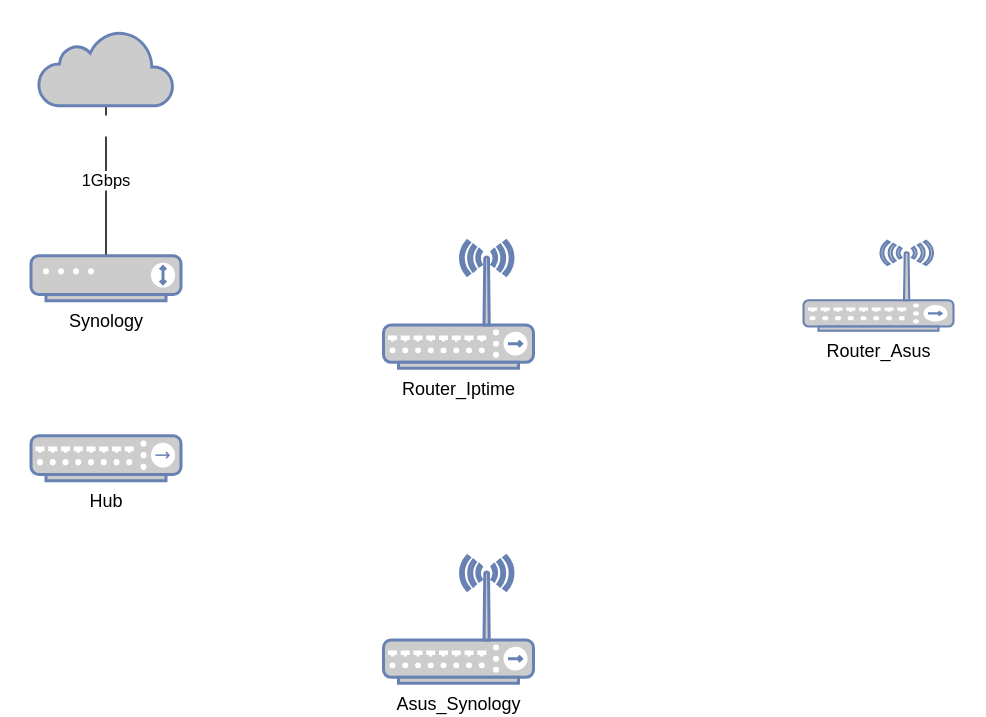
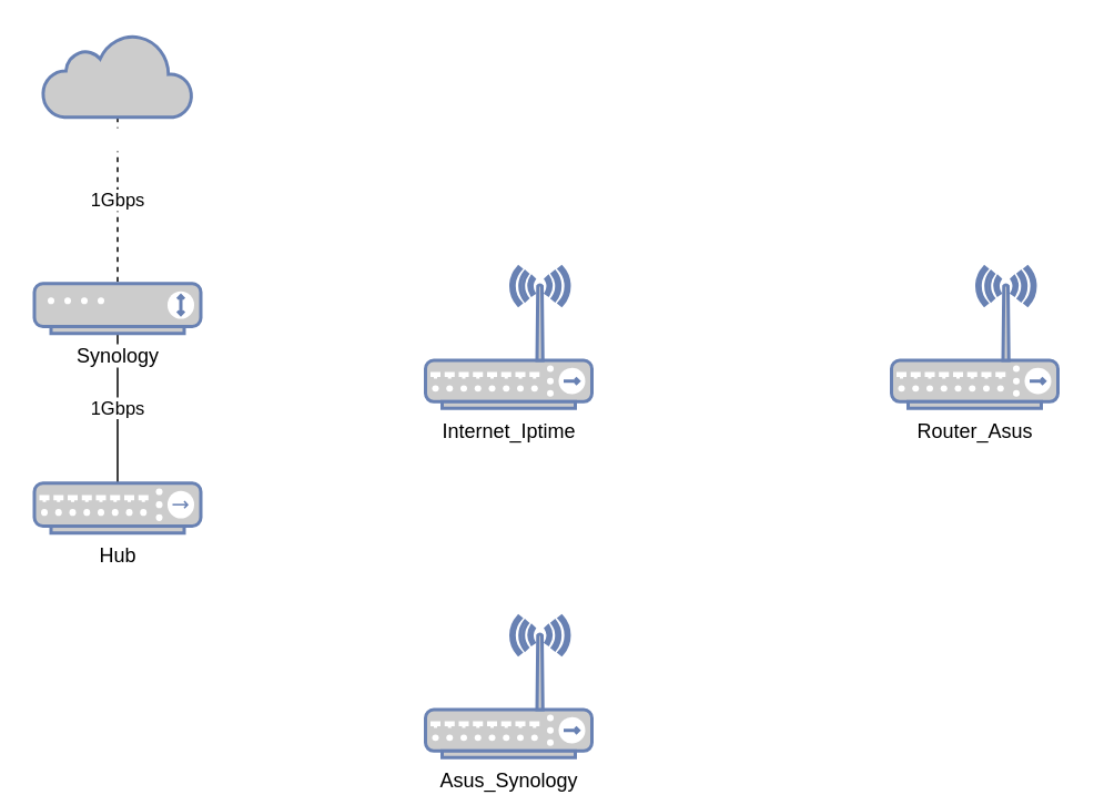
  <mxCell id="0" />
  <mxCell id="1" parent="0" />
  <mxCell id="2" value="Asus_Synology" style="fontColor=default;verticalAlign=top;verticalLabelPosition=bottom;labelPosition=center;align=center;html=1;outlineConnect=0;fillColor=#CCCCCC;strokeColor=#6881B3;gradientColor=none;gradientDirection=north;strokeWidth=2;shape=mxgraph.networks.wireless_hub;labelBackgroundColor=default;" vertex="1" parent="1"><mxGeometry x="255" y="370" width="100" height="85" as="geometry" /></mxCell>
- <mxCell id="3" value="Router_Iptime" style="fontColor=default;verticalAlign=top;verticalLabelPosition=bottom;labelPosition=center;align=center;html=1;outlineConnect=0;fillColor=#CCCCCC;strokeColor=#6881B3;gradientColor=none;gradientDirection=north;strokeWidth=2;shape=mxgraph.networks.wireless_hub;labelBackgroundColor=default;" vertex="1" parent="1"><mxGeometry x="255" y="160" width="100" height="85" as="geometry" /></mxCell>
- <mxCell id="4" value="Router_Asus" style="fontColor=default;verticalAlign=top;verticalLabelPosition=bottom;labelPosition=center;align=center;html=1;outlineConnect=0;fillColor=#CCCCCC;strokeColor=#6881B3;gradientColor=none;gradientDirection=north;strokeWidth=2;shape=mxgraph.networks.wireless_hub;labelBackgroundColor=default;" vertex="1" parent="1"><mxGeometry x="535" y="160" width="100" height="60" as="geometry" /></mxCell>
- <mxCell id="6" value="1Gbps" style="endArrow=none;html=1;rounded=0;" edge="1" parent="1" source="7" target="8"><mxGeometry width="50" height="50" relative="1" as="geometry"><mxPoint x="69.5" y="80" as="sourcePoint" /><mxPoint x="69.5" y="170" as="targetPoint" /></mxGeometry></mxCell>
+ <mxCell id="3" value="Internet_Iptime" style="fontColor=default;verticalAlign=top;verticalLabelPosition=bottom;labelPosition=center;align=center;html=1;outlineConnect=0;fillColor=#CCCCCC;strokeColor=#6881B3;gradientColor=none;gradientDirection=north;strokeWidth=2;shape=mxgraph.networks.wireless_hub;labelBackgroundColor=default;" vertex="1" parent="1"><mxGeometry x="255" y="160" width="100" height="85" as="geometry" /></mxCell>
+ <mxCell id="4" value="Router_Asus" style="fontColor=default;verticalAlign=top;verticalLabelPosition=bottom;labelPosition=center;align=center;html=1;outlineConnect=0;fillColor=#CCCCCC;strokeColor=#6881B3;gradientColor=none;gradientDirection=north;strokeWidth=2;shape=mxgraph.networks.wireless_hub;labelBackgroundColor=default;" vertex="1" parent="1"><mxGeometry x="535" y="160" width="100" height="85" as="geometry" /></mxCell>
+ <mxCell id="5" value="1Gbps" style="endArrow=none;html=1;rounded=0;entryX=0.5;entryY=0;entryDx=0;entryDy=0;entryPerimeter=0;" edge="1" parent="1" source="8" target="9"><mxGeometry width="50" height="50" relative="1" as="geometry"><mxPoint x="185" y="225" as="sourcePoint" /><mxPoint x="185" y="325" as="targetPoint" /></mxGeometry></mxCell>
+ <mxCell id="6" value="1Gbps" style="endArrow=none;html=1;rounded=0;dashed=1;" edge="1" parent="1" source="7" target="8"><mxGeometry width="50" height="50" relative="1" as="geometry"><mxPoint x="69.5" y="80" as="sourcePoint" /><mxPoint x="69.5" y="170" as="targetPoint" /></mxGeometry></mxCell>
  <mxCell id="7" value="Internet" style="html=1;outlineConnect=0;fillColor=#CCCCCC;strokeColor=#6881B3;gradientColor=none;gradientDirection=north;strokeWidth=2;shape=mxgraph.networks.cloud;fontColor=#ffffff;labelPosition=center;verticalLabelPosition=bottom;align=center;verticalAlign=top;labelBackgroundColor=default;" vertex="1" parent="1"><mxGeometry x="25" y="20" width="90" height="50" as="geometry" /></mxCell>
  <mxCell id="8" value="Synology" style="fontColor=default;verticalAlign=top;verticalLabelPosition=bottom;labelPosition=center;align=center;html=1;outlineConnect=0;fillColor=#CCCCCC;strokeColor=#6881B3;gradientColor=none;gradientDirection=north;strokeWidth=2;shape=mxgraph.networks.modem;labelBackgroundColor=default;" vertex="1" parent="1"><mxGeometry x="20" y="170" width="100" height="30" as="geometry" /></mxCell>
  <mxCell id="9" value="Hub" style="fontColor=default;verticalAlign=top;verticalLabelPosition=bottom;labelPosition=center;align=center;html=1;outlineConnect=0;fillColor=#CCCCCC;strokeColor=#6881B3;gradientColor=none;gradientDirection=north;strokeWidth=2;shape=mxgraph.networks.hub;labelBackgroundColor=default;" vertex="1" parent="1"><mxGeometry x="20" y="290" width="100" height="30" as="geometry" /></mxCell>
